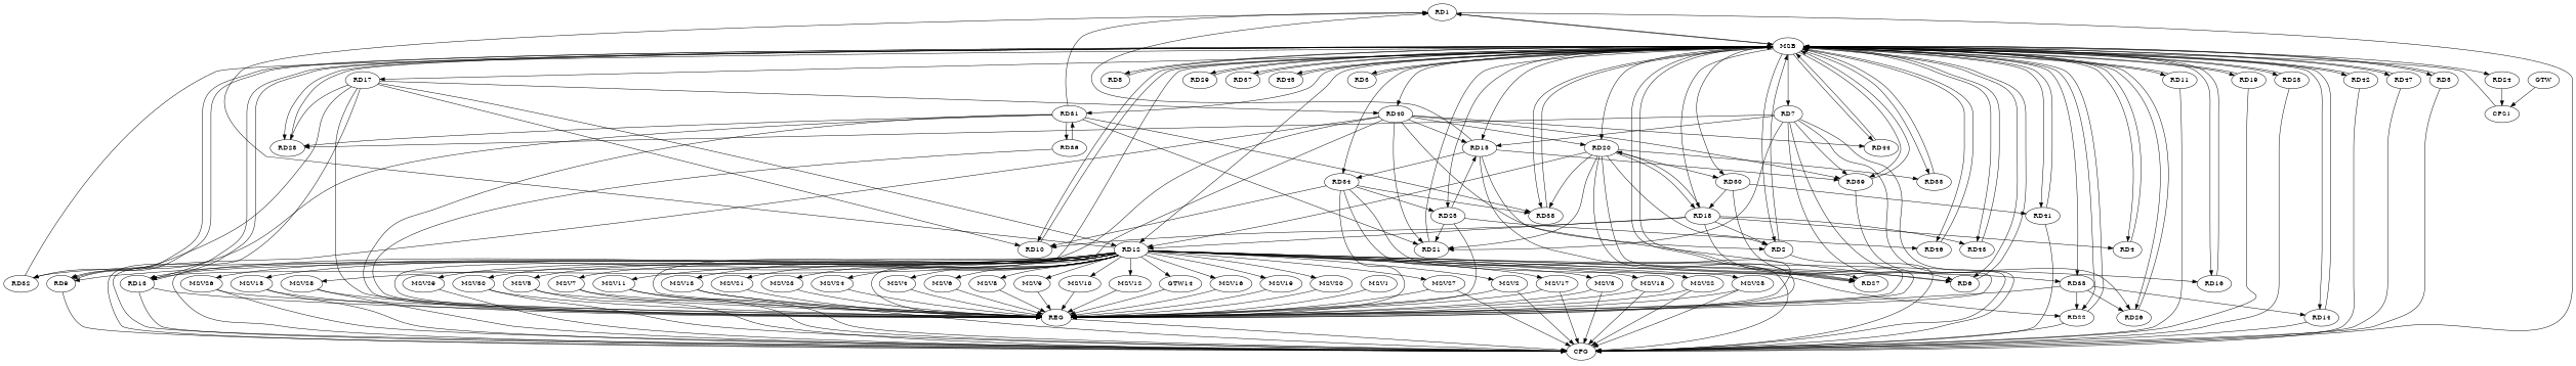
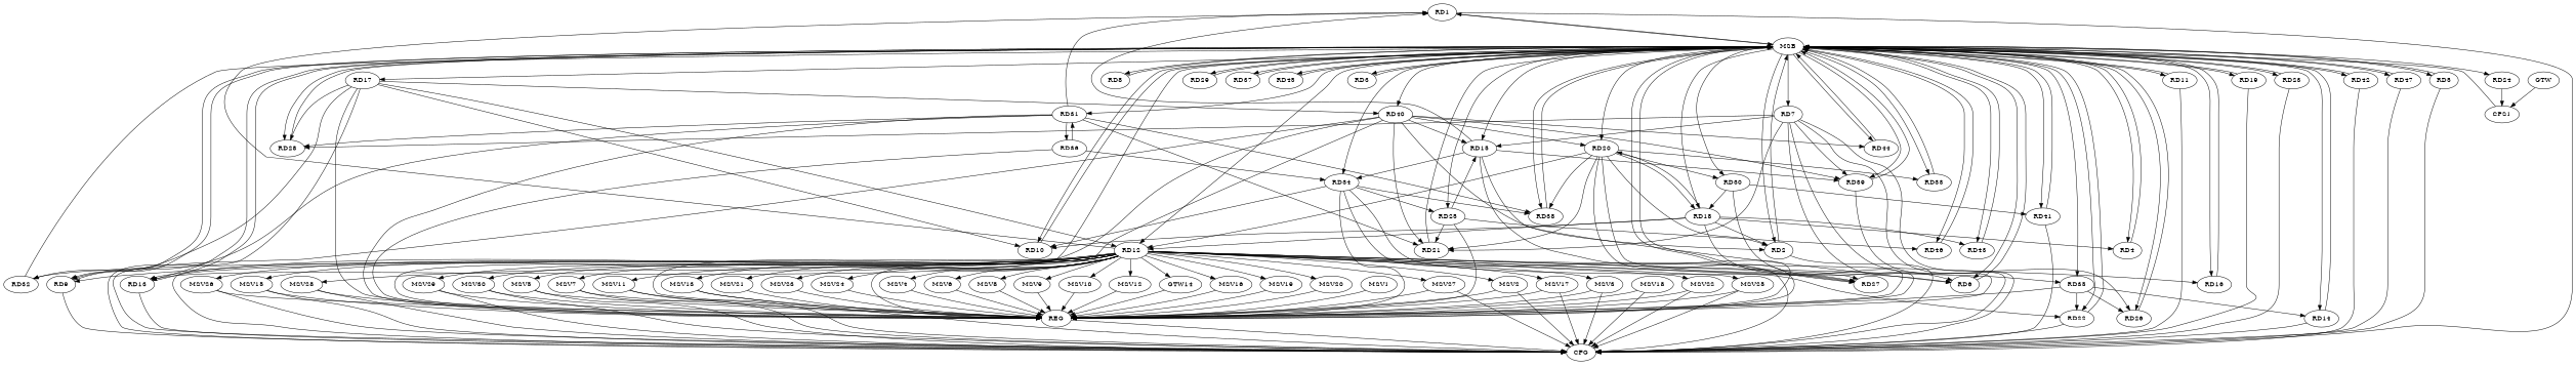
  strict digraph {
    n1 [label=RD1]
    n2 [label=MSB]
    n3 [label=CFG]
    n4 [label=RD2]
    n5 [label=RD3]
    n6 [label=RD4]
    n7 [label=RD5]
    n8 [label=RD6]
    n9 [label=RD7]
    n10 [label=RD15]
    n11 [label=RD26]
    n12 [label=RD28]
    n13 [label=RD39]
    n14 [label=REG]
    n15 [label=RD8]
    n16 [label=RD9]
    n17 [label=RD10]
    n18 [label=RD11]
    n19 [label=RD12]
    n20 [label=RD13]
    n21 [label=RD16]
    n22 [label=RD22]
    n23 [label=RD27]
    n24 [label=RD35]
    n25 [label=RD14]
    n26 [label=RD34]
    n27 [label=RD17]
    n28 [label=RD40]
    n29 [label=RD18]
    n30 [label=RD20]
    n31 [label=RD43]
    n32 [label=RD19]
    n33 [label=RD30]
    n34 [label=RD33]
    n35 [label=RD38]
    n36 [label=RD23]
    n37 [label=RD24]
    n38 [label=RD25]
    n39 [label=RD46]
    n40 [label=RD29]
    n41 [label=RD41]
    n42 [label=RD31]
    n43 [label=RD37]
    n44 [label=RD44]
    n45 [label=RD42]
    n46 [label=RD45]
    n47 [label=RD47]
    n48 [label=RD21]
    n49 [label=MSV2]
    n50 [label=MSV3]
    n51 [label=MSV4]
    n52 [label=MSV5]
    n53 [label=MSV6]
    n54 [label=MSV7]
    n55 [label=MSV8]
    n56 [label=MSV9]
    n57 [label=MSV10]
    n58 [label=MSV11]
    n59 [label=MSV12]
    n60 [label=MSV13]
    n61 [label=GTW14]
    n62 [label=MSV15]
    n63 [label=MSV16]
    n64 [label=MSV17]
    n65 [label=MSV18]
    n66 [label=MSV19]
    n67 [label=MSV20]
    n68 [label=MSV21]
    n69 [label=MSV22]
    n70 [label=MSV23]
    n71 [label=MSV24]
    n72 [label=MSV25]
    n73 [label=MSV26]
    n74 [label=MSV27]
    n75 [label=MSV28]
    n76 [label=MSV29]
    n77 [label=MSV30]
    n78 [label=RD32]
    n79 [label=MSV1]
    n80 [label=CPS1]
    n81 [label=RD36]
    n82 [label=GTW]
    n1 -> n2
    n1 -> n3
    n2 -> n1
    n2 -> n4
    n2 -> n5
    n2 -> n6
    n2 -> n7
    n2 -> n8
    n2 -> n9
    n2 -> n10
    n2 -> n11
    n2 -> n12
    n2 -> n13
    n2 -> n14
    n2 -> n15
    n2 -> n16
    n2 -> n17
    n2 -> n18
    n2 -> n19
    n2 -> n20
    n2 -> n21
    n2 -> n22
    n2 -> n23
    n2 -> n24
    n2 -> n25
    n2 -> n26
    n2 -> n27
    n2 -> n28
    n2 -> n29
    n2 -> n30
    n2 -> n31
    n2 -> n32
    n2 -> n33
    n2 -> n34
    n2 -> n35
    n2 -> n36
    n2 -> n37
    n2 -> n38
    n2 -> n39
    n2 -> n40
    n2 -> n41
    n2 -> n42
    n2 -> n43
    n2 -> n44
    n2 -> n45
    n2 -> n46
    n2 -> n47
    n4 -> n2
    n4 -> n3
    n5 -> n2
    n6 -> n2
    n7 -> n2
    n7 -> n3
    n8 -> n2
    n9 -> n3
    n9 -> n8
    n9 -> n10
    n9 -> n11
    n9 -> n12
    n9 -> n13
    n9 -> n14
    n9 -> n48
    n10 -> n1
    n10 -> n8
    n10 -> n13
    n10 -> n14
    n10 -> n26
    n11 -> n2
    n12 -> n2
    n13 -> n2
    n13 -> n3
    n14 -> n3
    n15 -> n2
    n16 -> n2
    n16 -> n3
    n17 -> n2
    n18 -> n2
    n18 -> n3
    n19 -> n1
    n19 -> n3
    n19 -> n8
    n19 -> n14
    n19 -> n16
    n19 -> n20
    n19 -> n21
    n19 -> n22
    n19 -> n23
    n19 -> n24
    n19 -> n49
    n19 -> n50
    n19 -> n51
    n19 -> n52
    n19 -> n53
    n19 -> n54
    n19 -> n55
    n19 -> n56
    n19 -> n57
    n19 -> n58
    n19 -> n59
    n19 -> n60
    n19 -> n61
    n19 -> n62
    n19 -> n63
    n19 -> n64
-   n19 -> n65
    n19 -> n66
    n19 -> n67
    n19 -> n68
    n19 -> n69
    n19 -> n70
    n19 -> n71
    n19 -> n72
    n19 -> n73
    n19 -> n74
    n19 -> n75
    n19 -> n76
    n19 -> n77
    n19 -> n78
    n20 -> n2
    n20 -> n3
    n21 -> n2
    n22 -> n2
    n22 -> n3
    n23 -> n2
    n24 -> n11
    n24 -> n14
    n24 -> n22
    n24 -> n25
    n25 -> n2
    n25 -> n3
    n26 -> n3
    n26 -> n14
    n26 -> n17
    n26 -> n23
    n26 -> n35
    n26 -> n38
    n27 -> n3
    n27 -> n12
    n27 -> n14
    n27 -> n17
    n27 -> n19
    n27 -> n28
    n27 -> n78
    n28 -> n3
    n28 -> n4
    n28 -> n10
    n28 -> n13
    n28 -> n14
    n28 -> n20
    n28 -> n30
    n28 -> n44
    n28 -> n48
    n29 -> n4
    n29 -> n6
    n29 -> n14
    n29 -> n17
    n29 -> n19
    n29 -> n30
    n29 -> n31
    n30 -> n4
    n30 -> n14
    n30 -> n19
    n30 -> n23
    n30 -> n29
    n30 -> n33
    n30 -> n34
    n30 -> n35
    n30 -> n48
    n31 -> n2
    n32 -> n2
    n32 -> n3
    n33 -> n14
    n33 -> n29
    n33 -> n41
    n34 -> n2
    n35 -> n2
    n36 -> n2
    n36 -> n3
    n37 -> n80
    n38 -> n10
    n38 -> n14
    n38 -> n39
    n38 -> n48
    n39 -> n2
    n40 -> n2
    n41 -> n2
    n41 -> n3
    n42 -> n1
    n42 -> n12
    n42 -> n14
    n42 -> n16
    n42 -> n35
    n42 -> n48
    n42 -> n81
    n43 -> n2
    n44 -> n2
    n45 -> n2
    n45 -> n3
    n46 -> n2
    n47 -> n2
    n47 -> n3
    n48 -> n2
    n49 -> n3
    n49 -> n14
    n50 -> n3
    n50 -> n14
    n51 -> n14
    n52 -> n3
    n52 -> n14
    n53 -> n14
    n54 -> n3
    n54 -> n14
    n55 -> n14
    n56 -> n14
    n57 -> n14
    n58 -> n3
    n58 -> n14
    n59 -> n14
    n60 -> n3
    n60 -> n14
    n61 -> n14
    n62 -> n3
    n62 -> n14
    n63 -> n14
    n64 -> n3
    n64 -> n14
    n65 -> n3
    n65 -> n14
    n66 -> n14
    n67 -> n14
    n68 -> n14
    n69 -> n3
    n69 -> n14
    n70 -> n14
    n71 -> n14
    n72 -> n3
    n72 -> n14
    n73 -> n3
    n73 -> n14
    n74 -> n3
    n74 -> n14
    n75 -> n3
    n75 -> n14
    n76 -> n3
-   n20 -> n14
+   n76 -> n14
    n77 -> n3
    n77 -> n14
    n78 -> n2
    n79 -> n14
    n80 -> n2
    n81 -> n14
+   n81 -> n26
    n81 -> n42
    n82 -> n80
  }
